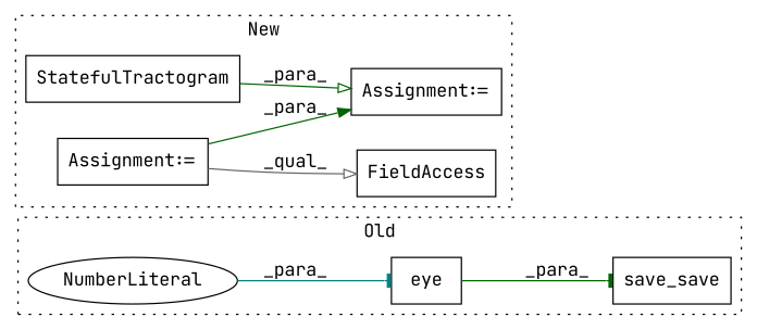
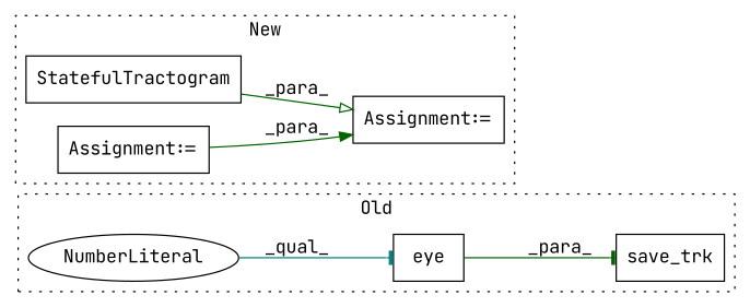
  digraph {
    fontname="JetBrains Mono"
    rankdir=LR
    node [a=32 fontname="JetBrains Mono" l=1 shape=box]
    edge [arrowhead=tee color=darkgreen fontname="JetBrains Mono"]
-   n1 [l="9,1" label=save_save s="3082,3114"]
+   n1 [l="9,1" label=save_trk s="3082,3114"]
    n2 [l="4,1" label=eye s="3108,3113"]
    n3 [a=34 label=NumberLiteral s=3112 shape=ellipse]
    n4 [l="19,1" label=StatefulTractogram s="3133,3176"]
-   n5 [a=22 l=11 label=FieldAccess s=3165]
    n6 [a=7 l=5 label="Assignment:=" s=2077]
    n7 [a=7 label="Assignment:=" s=3132]
    subgraph cluster_1 {
      label=Old
      style=dotted
      n1
      n2
      n3
    }
    subgraph cluster_2 {
      label=New
      style=dotted
      n4
-     n5
      n6
      n7
    }
    n2 -> n1 [label=_para_]
-   n3 -> n2 [color=teal label=_para_]
+   n3 -> n2 [color=teal label=_qual_]
    n4 -> n7 [arrowhead=onormal label=_para_]
-   n6 -> n5 [arrowhead=onormal color=gray40 label=_qual_]
    n6 -> n7 [arrowhead=normal label=_para_]
  }
